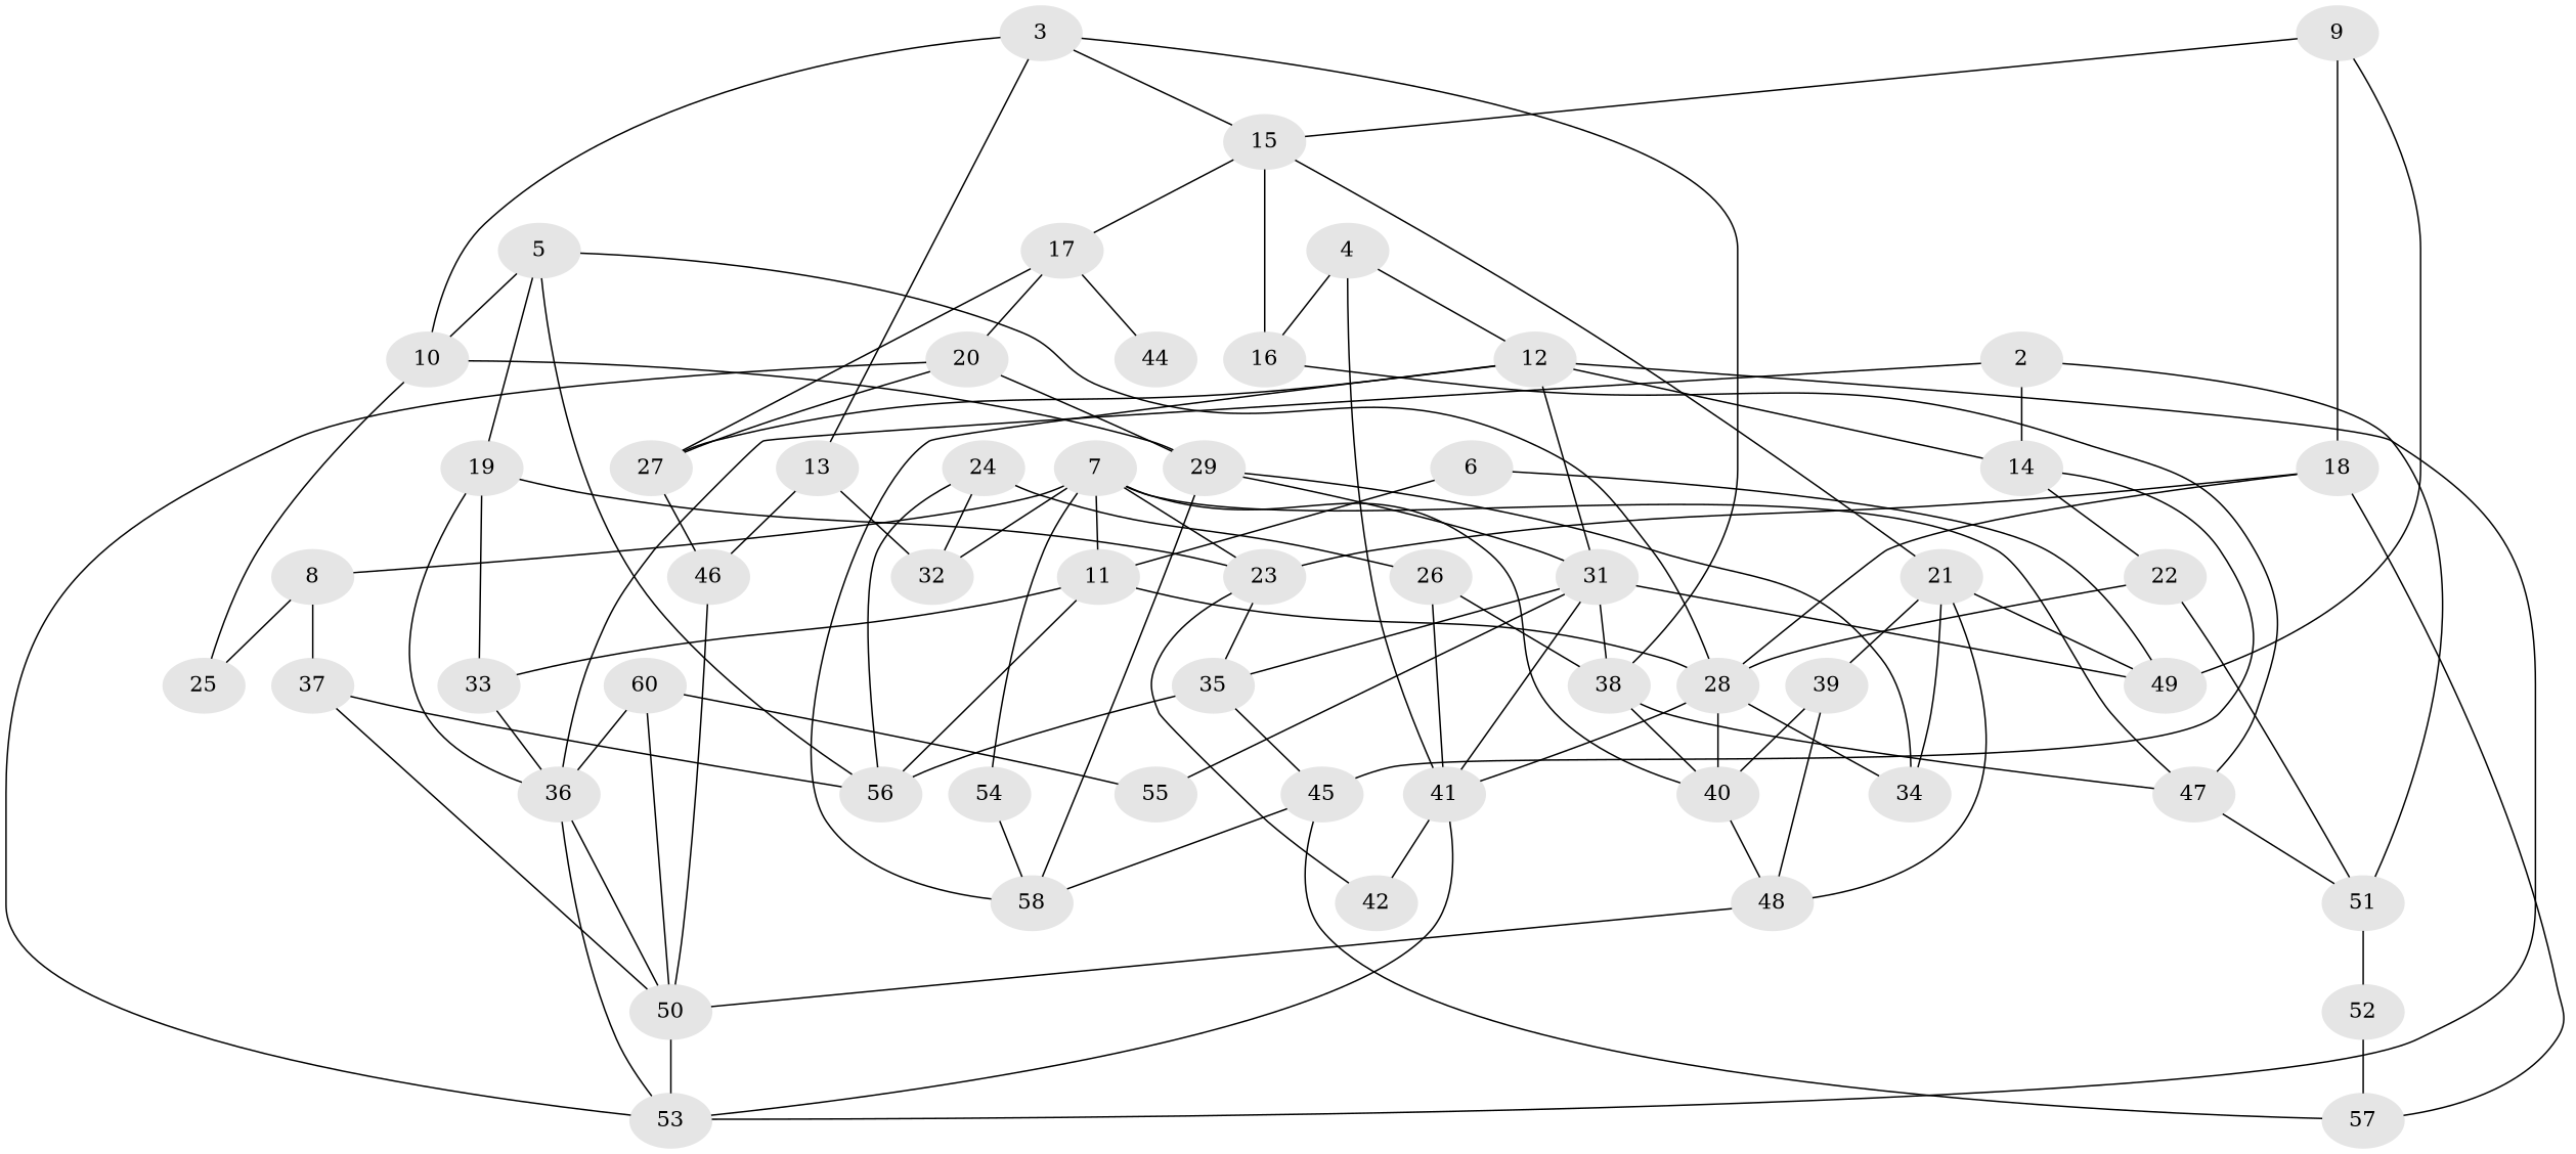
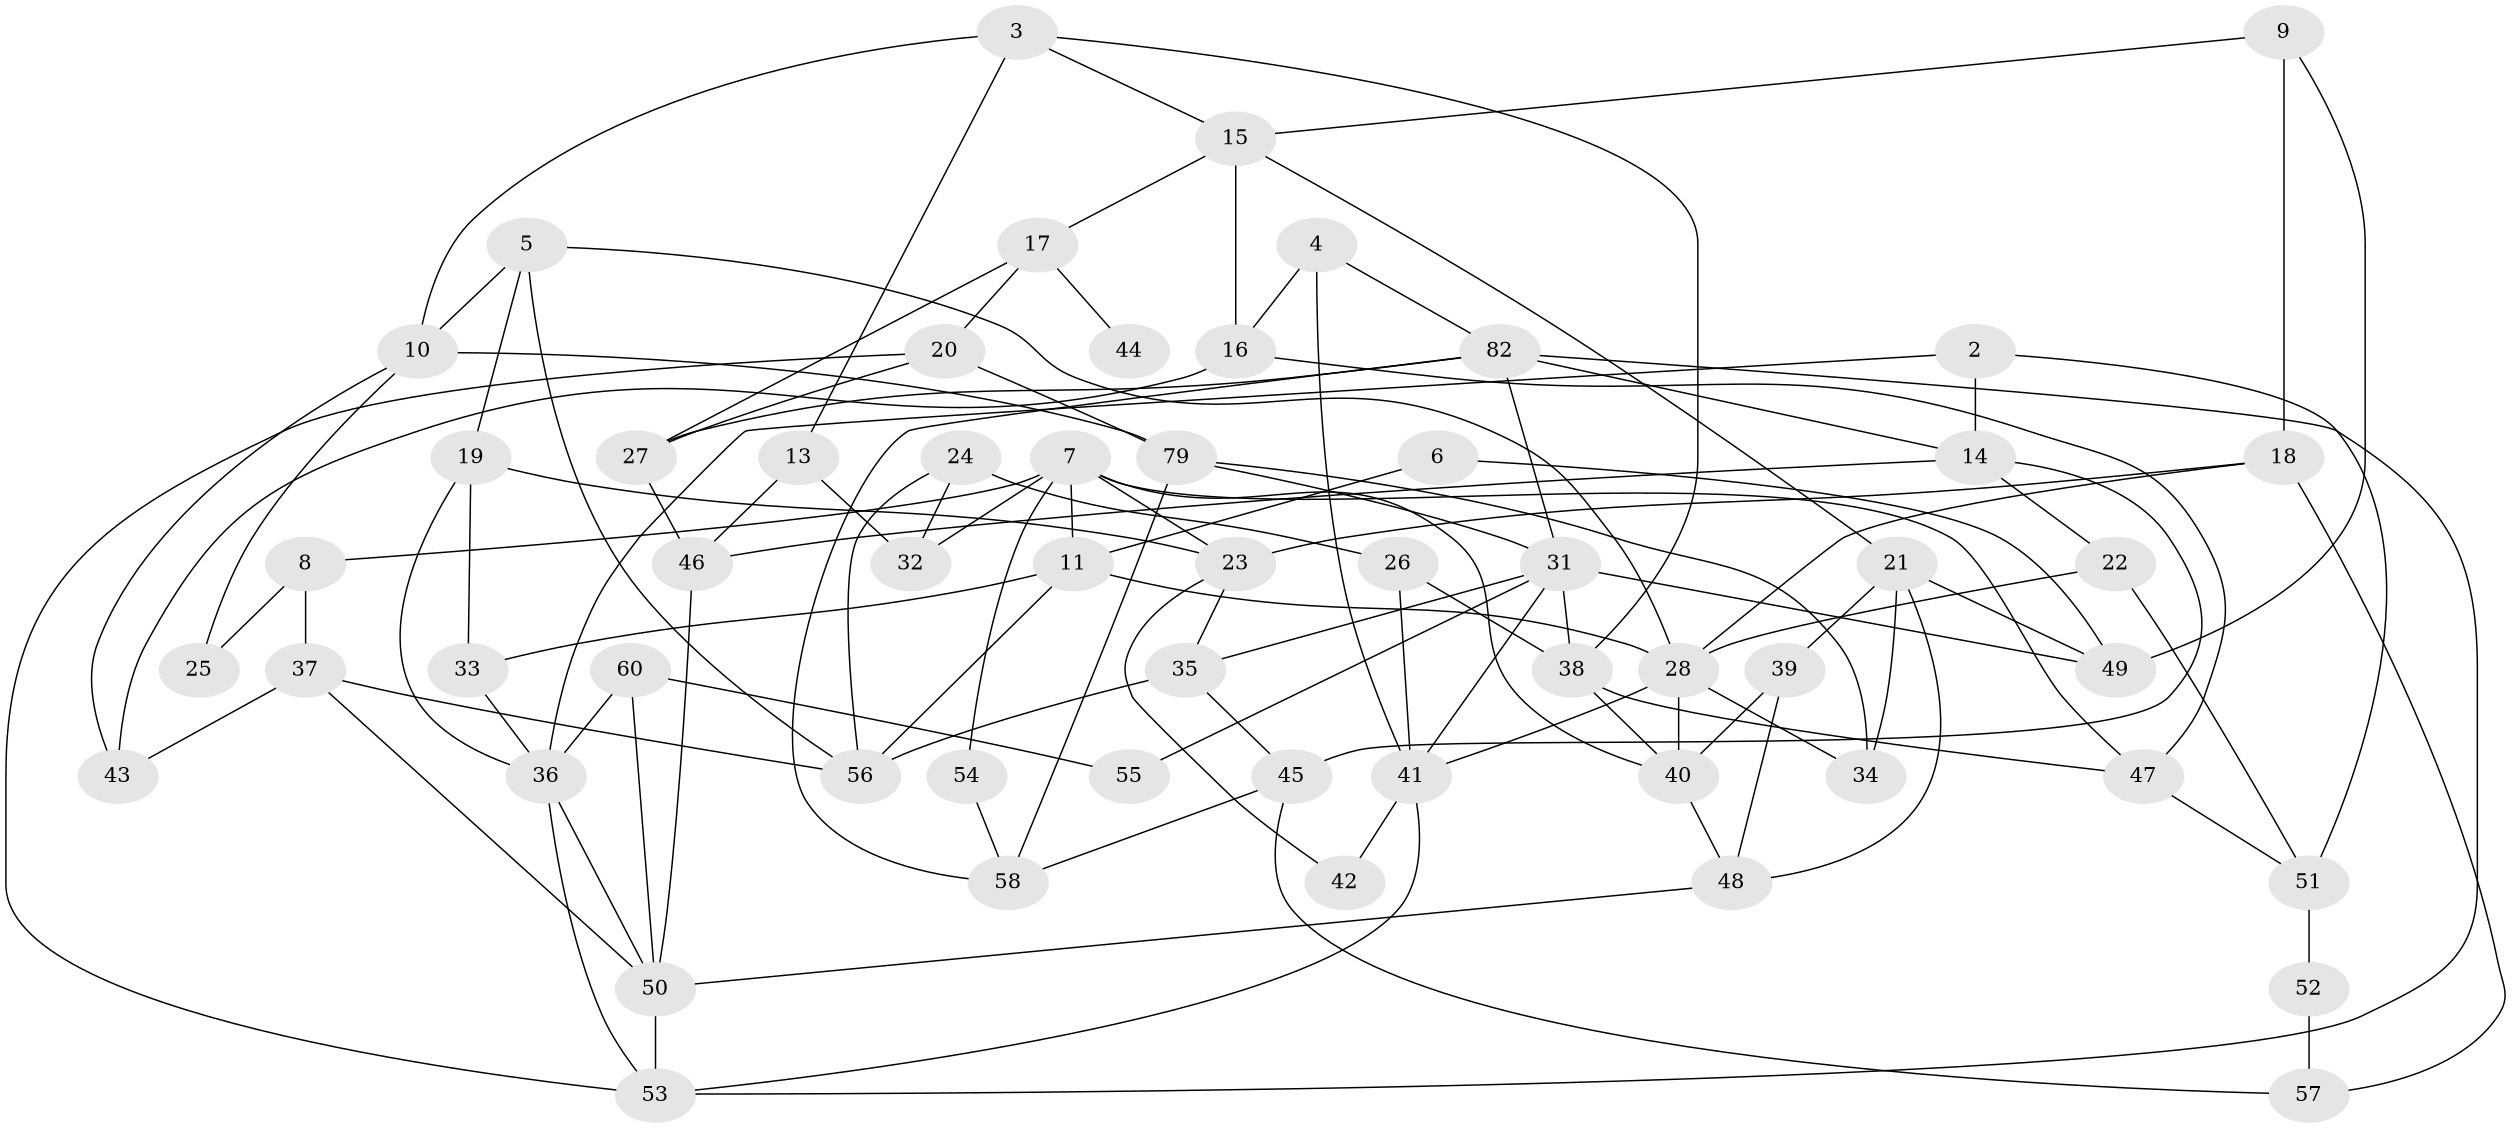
  graph {
    node [color=gray90 style=filled]
    14
    46
    22
    45
    52
    57
    2
    36
    51
    53
    50
    3
    10
    13
    15
    38
    25
-   29
+   29 [label=79]
+   43
    32
    16
    17
    21
    40
    47
    4
-   12
+   12 [label=82]
    41
    27
    31
    58
    42
    5
    19
    28
    56
    23
    33
    34
    6
    11
    49
    7
    8
    54
    37
    35
    48
    9
    18
    55
    44
    20
    39
    24
    26
    n57 [label=60]
+   14 -- 46
    14 -- 22
    14 -- 45
    46 -- 50
    22 -- 51
    22 -- 28
    45 -- 57
    45 -- 58
    52 -- 57
    2 -- 14
    2 -- 36
    2 -- 51
    36 -- 53
    36 -- 50
    51 -- 52
    50 -- 53
    3 -- 10
    3 -- 13
    3 -- 15
    3 -- 38
    10 -- 25
    10 -- 29
+   10 -- 43
    13 -- 46
    13 -- 32
    15 -- 16
    15 -- 17
    15 -- 21
    38 -- 40
    38 -- 47
    29 -- 31
    29 -- 58
    29 -- 34
+   16 -- 43
    16 -- 47
    17 -- 27
    17 -- 44
    17 -- 20
    21 -- 34
    21 -- 49
    21 -- 48
    21 -- 39
    40 -- 48
    47 -- 51
    4 -- 16
    4 -- 12
    4 -- 41
    12 -- 14
    12 -- 53
    12 -- 27
    12 -- 31
    12 -- 58
    41 -- 53
    41 -- 42
    27 -- 46
    31 -- 38
    31 -- 41
    31 -- 49
    31 -- 35
    31 -- 55
    5 -- 10
    5 -- 19
    5 -- 28
    5 -- 56
    19 -- 36
    19 -- 23
    19 -- 33
    28 -- 40
    28 -- 41
    28 -- 34
    23 -- 42
    23 -- 35
    33 -- 36
    6 -- 11
    6 -- 49
    11 -- 28
    11 -- 56
    11 -- 33
    7 -- 32
    7 -- 40
    7 -- 47
    7 -- 23
    7 -- 11
    7 -- 8
    7 -- 54
    8 -- 25
    8 -- 37
    54 -- 58
    37 -- 50
+   37 -- 43
    37 -- 56
    35 -- 45
    35 -- 56
    48 -- 50
    9 -- 15
    9 -- 49
    9 -- 18
    18 -- 57
    18 -- 28
    18 -- 23
    20 -- 53
    20 -- 29
    20 -- 27
    39 -- 40
    39 -- 48
    24 -- 32
    24 -- 56
    24 -- 26
    26 -- 38
    26 -- 41
    n57 -- 36
    n57 -- 50
    n57 -- 55
  }
